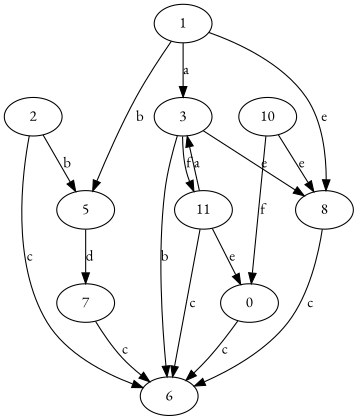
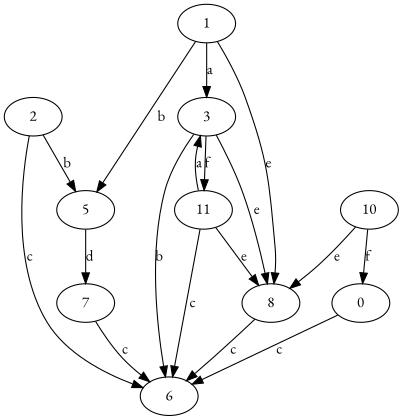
  strict digraph {
    fontname="EB Garamond"
    node [fontname="EB Garamond"]
    edge [fontname="EB Garamond"]
    2
    5
    6
    7
    3
    8
    11
    0
    10
    1
    2 -> 5 [label=b]
    2 -> 6 [label=c]
    5 -> 7 [label=d]
    7 -> 6 [label=c]
    3 -> 6 [label=b]
    3 -> 8 [label=e]
    3 -> 11 [label=f]
    8 -> 6 [label=c]
    11 -> 6 [label=c]
    11 -> 3 [label=a]
-   11 -> 0 [label=e]
+   11 -> 8 [label=e]
    0 -> 6 [label=c]
    10 -> 8 [label=e]
    10 -> 0 [label=f]
    1 -> 5 [label=b]
    1 -> 3 [label=a]
    1 -> 8 [label=e]
  }
